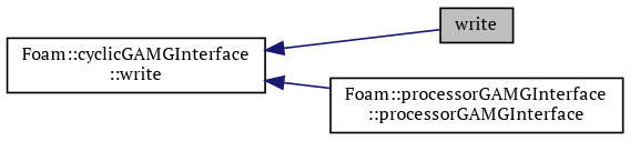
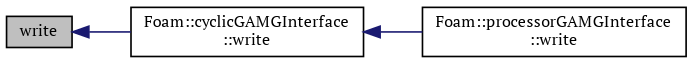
  digraph {
    fontname="PT Serif"
    rankdir=LR
    node [color=black fontname="PT Serif" fontsize=10 shape=record]
    edge [color=midnightblue dir=back fontname="PT Serif" fontsize=10 labelfontname=Helvetica labelfontsize=10 style=solid]
    n1 [fillcolor=grey75 fontcolor=black height=0.2 label=write style=filled width=0.4]
    n2 [height=0.2 label="Foam::cyclicGAMGInterface\l::write" width=0.4]
-   n3 [height=0.2 label="Foam::processorGAMGInterface\l::processorGAMGInterface" width=0.4]
-   n2 -> n1
+   n3 [height=0.2 label="Foam::processorGAMGInterface\l::write" width=0.4]
+   n1 -> n2
    n2 -> n3
  }
